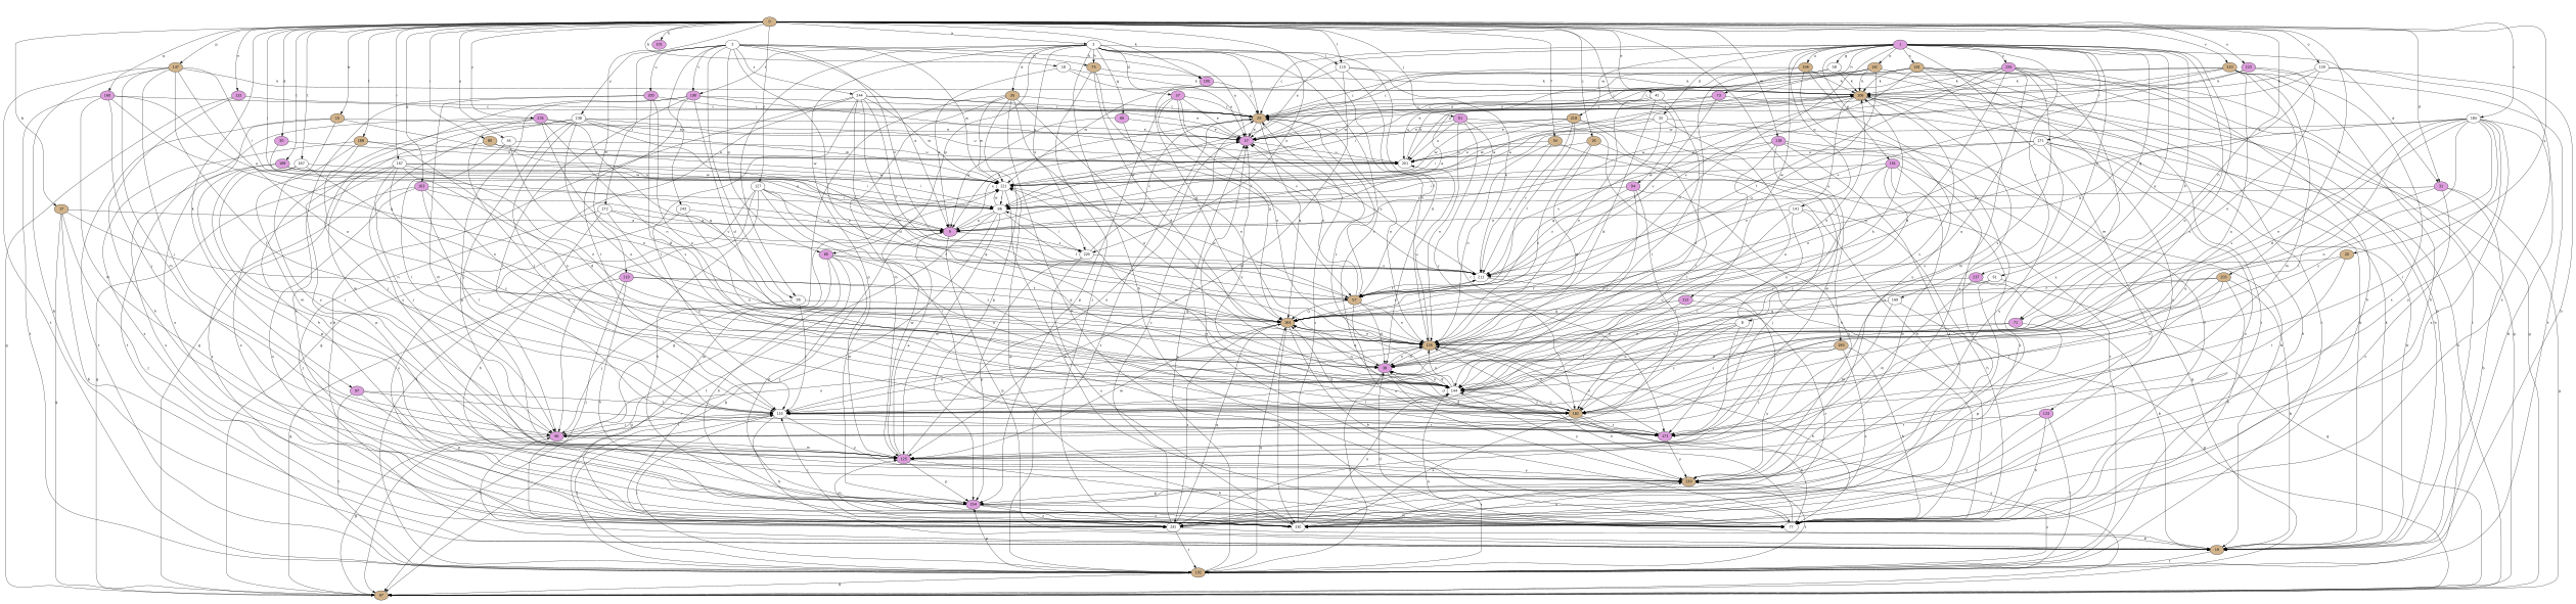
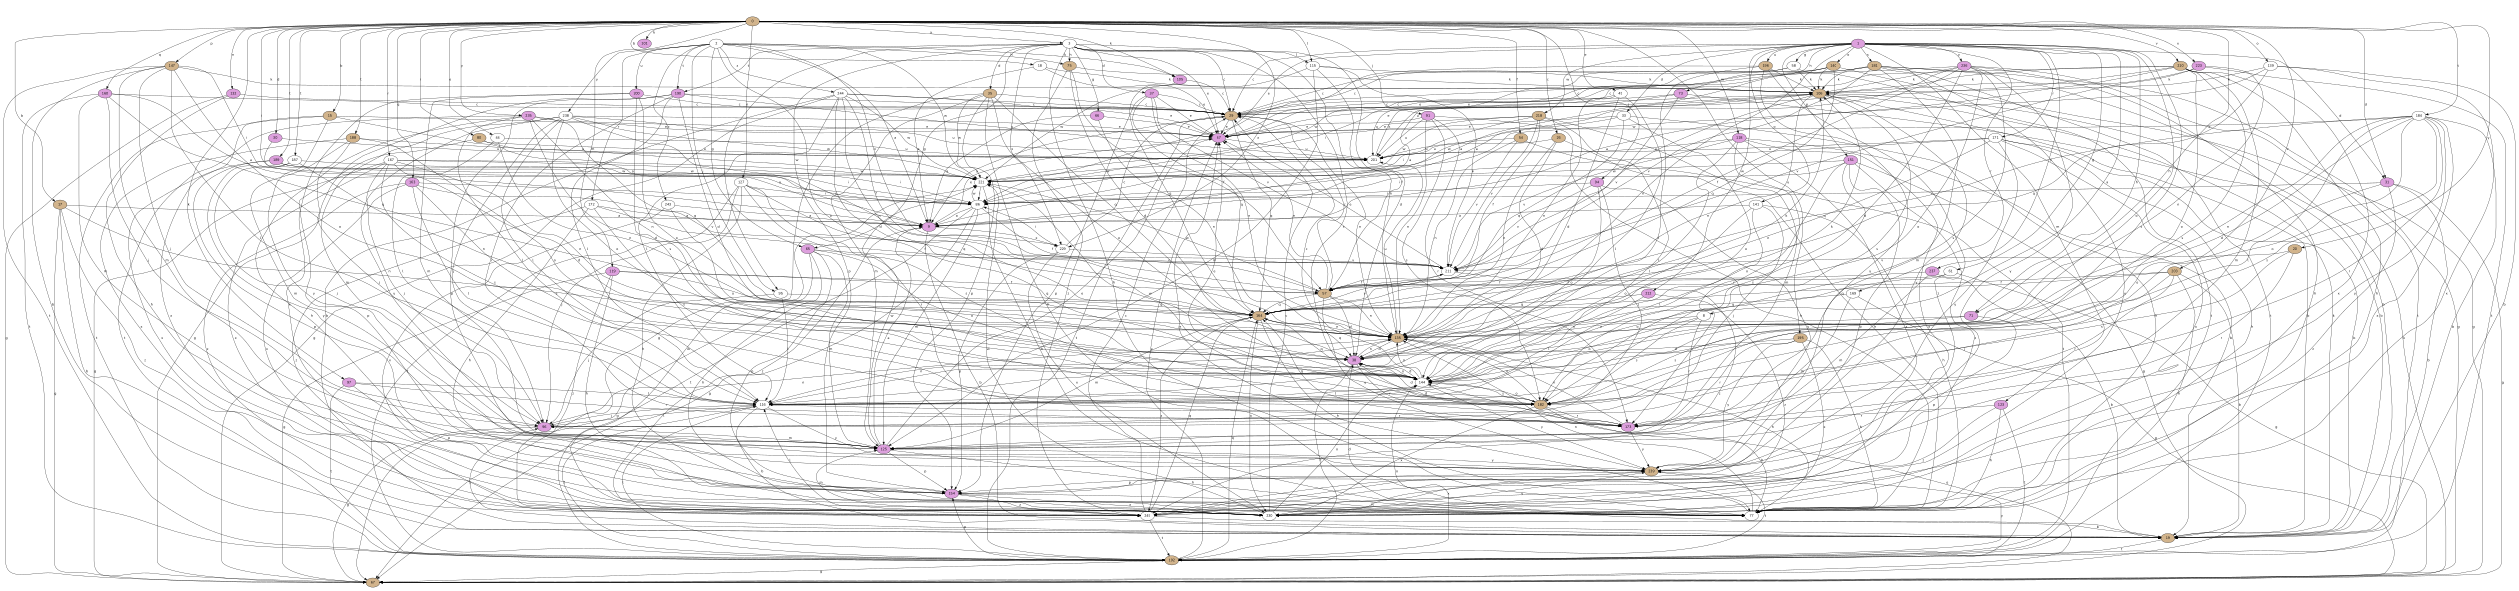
  strict digraph {
    fontname=Nunito
    node [fillcolor=plum fontname=Nunito style=filled]
    edge [fontname=Nunito]
    0 [fillcolor=tan]
    3 [fillcolor=white]
    15 [fillcolor=tan]
    17 [fillcolor=tan]
    18 [fillcolor=white]
    20 [fillcolor=tan]
    26 [fillcolor=tan]
    30
    31
    44 [fillcolor=white]
    45 [fillcolor=white]
    54 [fillcolor=tan]
    71
    80 [fillcolor=tan]
    86 [fillcolor=white]
    91
    94
    97
    101
    105
    115 [fillcolor=white]
    118
    119
    127 [fillcolor=white]
    132
    139 [fillcolor=white]
    147 [fillcolor=tan]
    160
    163
    167 [fillcolor=white]
    184 [fillcolor=white]
    187 [fillcolor=white]
    188 [fillcolor=tan]
    189
    195 [fillcolor=tan]
    203 [fillcolor=tan]
    210 [fillcolor=tan]
    223
    229 [fillcolor=white]
    235
    29 [fillcolor=tan]
    47
    135 [fillcolor=tan]
    182 [fillcolor=tan]
    65
    75 [fillcolor=tan]
    95 [fillcolor=white]
    190
    35 [fillcolor=tan]
    37
    38
    66
    77 [fillcolor=white]
    154
    9
    192 [fillcolor=tan]
    230 [fillcolor=white]
    239 [fillcolor=tan]
    19 [fillcolor=tan]
    249 [fillcolor=white]
    67 [fillcolor=tan]
    106 [fillcolor=tan]
    173
    211 [fillcolor=white]
    201 [fillcolor=white]
    144 [fillcolor=white]
    116 [fillcolor=white]
    221 [fillcolor=white]
    125
    57 [fillcolor=tan]
    96
    164 [fillcolor=tan]
    1
    8 [fillcolor=white]
    33 [fillcolor=white]
    58 [fillcolor=white]
    61 [fillcolor=white]
    73
    123
    140 [fillcolor=tan]
    141 [fillcolor=white]
    151
    169 [fillcolor=white]
    171 [fillcolor=white]
    181 [fillcolor=tan]
    196 [fillcolor=tan]
    212
    218 [fillcolor=tan]
    236
    237
    2 [fillcolor=white]
    172 [fillcolor=white]
    200
    238 [fillcolor=white]
    243 [fillcolor=white]
    244 [fillcolor=white]
    0 -> 3 [label=a]
    0 -> 15 [label=b]
    0 -> 17 [label=b]
    0 -> 18 [label=b]
    0 -> 20 [label=y]
    0 -> 26 [label=c]
    0 -> 30 [label=d]
    0 -> 31 [label=d]
    0 -> 44 [label=e]
    0 -> 45 [label=e]
    0 -> 54 [label=f]
    0 -> 71 [label=h]
    0 -> 80 [label=i]
    0 -> 86 [label=i]
    0 -> 91 [label=j]
    0 -> 94 [label=j]
    0 -> 97 [label=k]
    0 -> 101 [label=k]
    0 -> 105 [label=k]
    0 -> 115 [label=l]
    0 -> 118 [label=m]
    0 -> 119 [label=m]
    0 -> 127 [label=n]
    0 -> 132 [label=n]
    0 -> 139 [label=o]
    0 -> 147 [label=p]
    0 -> 160 [label=q]
    0 -> 163 [label=q]
    0 -> 167 [label=r]
    0 -> 184 [label=t]
    0 -> 187 [label=t]
    0 -> 188 [label=t]
    0 -> 189 [label=t]
    0 -> 195 [label=u]
    0 -> 203 [label=v]
    0 -> 210 [label=v]
    0 -> 223 [label=x]
    0 -> 229 [label=x]
    0 -> 235 [label=y]
    3 -> 115 [label=l]
    3 -> 229 [label=x]
    3 -> 29 [label=c]
    3 -> 47 [label=e]
    3 -> 135 [label=n]
    3 -> 182 [label=s]
    3 -> 65 [label=g]
    3 -> 75 [label=h]
    3 -> 95 [label=j]
    3 -> 190 [label=t]
    3 -> 35 [label=d]
    3 -> 37 [label=d]
    3 -> 38 [label=d]
    3 -> 66 [label=g]
    3 -> 77 [label=h]
    3 -> 154 [label=p]
    15 -> 47 [label=e]
    15 -> 9 [label=a]
    15 -> 192 [label=t]
    15 -> 230 [label=x]
    15 -> 239 [label=y]
    17 -> 135 [label=n]
    17 -> 9 [label=a]
    17 -> 19 [label=b]
    17 -> 249 [label=z]
    17 -> 67 [label=g]
    18 -> 47 [label=e]
    18 -> 9 [label=a]
    18 -> 106 [label=k]
    20 -> 182 [label=s]
    20 -> 173 [label=r]
    20 -> 211 [label=v]
    26 -> 135 [label=n]
    26 -> 38 [label=d]
    26 -> 77 [label=h]
    26 -> 201 [label=u]
    30 -> 9 [label=a]
    30 -> 201 [label=u]
    31 -> 86 [label=i]
    31 -> 19 [label=b]
    31 -> 249 [label=z]
    31 -> 67 [label=g]
    31 -> 144 [label=o]
    44 -> 135 [label=n]
    44 -> 201 [label=u]
    44 -> 116 [label=l]
    45 -> 29 [label=c]
    45 -> 135 [label=n]
    45 -> 38 [label=d]
    45 -> 116 [label=l]
    54 -> 135 [label=n]
    54 -> 192 [label=t]
    54 -> 211 [label=v]
    54 -> 201 [label=u]
    71 -> 135 [label=n]
    71 -> 182 [label=s]
    71 -> 154 [label=p]
    80 -> 154 [label=p]
    80 -> 201 [label=u]
    80 -> 221 [label=w]
    86 -> 9 [label=a]
    86 -> 192 [label=t]
    86 -> 67 [label=g]
    86 -> 221 [label=w]
    86 -> 125 [label=m]
    86 -> 57 [label=f]
    91 -> 47 [label=e]
    91 -> 135 [label=n]
    91 -> 182 [label=s]
    91 -> 77 [label=h]
    91 -> 173 [label=r]
    91 -> 201 [label=u]
    94 -> 86 [label=i]
    94 -> 239 [label=y]
    94 -> 211 [label=v]
    94 -> 144 [label=o]
    94 -> 96 [label=j]
    97 -> 154 [label=p]
    97 -> 192 [label=t]
    97 -> 173 [label=r]
    97 -> 116 [label=l]
    105 -> 29 [label=c]
    105 -> 164 [label=q]
    115 -> 106 [label=k]
    115 -> 211 [label=v]
    115 -> 221 [label=w]
    115 -> 125 [label=m]
    115 -> 57 [label=f]
    118 -> 230 [label=x]
    118 -> 19 [label=b]
    118 -> 249 [label=z]
    118 -> 173 [label=r]
    118 -> 211 [label=v]
    118 -> 201 [label=u]
    118 -> 116 [label=l]
    119 -> 77 [label=h]
    119 -> 249 [label=z]
    119 -> 67 [label=g]
    119 -> 57 [label=f]
    119 -> 164 [label=q]
    127 -> 86 [label=i]
    127 -> 182 [label=s]
    127 -> 77 [label=h]
    127 -> 192 [label=t]
    127 -> 173 [label=r]
    127 -> 96 [label=j]
    127 -> 164 [label=q]
    132 -> 29 [label=c]
    132 -> 77 [label=h]
    132 -> 67 [label=g]
    139 -> 230 [label=x]
    139 -> 19 [label=b]
    139 -> 106 [label=k]
    139 -> 221 [label=w]
    139 -> 164 [label=q]
    147 -> 86 [label=i]
    147 -> 192 [label=t]
    147 -> 19 [label=b]
    147 -> 106 [label=k]
    147 -> 144 [label=o]
    147 -> 116 [label=l]
    147 -> 125 [label=m]
    147 -> 96 [label=j]
    160 -> 29 [label=c]
    160 -> 9 [label=a]
    160 -> 192 [label=t]
    160 -> 125 [label=m]
    160 -> 96 [label=j]
    160 -> 164 [label=q]
    163 -> 86 [label=i]
    163 -> 182 [label=s]
    163 -> 230 [label=x]
    163 -> 249 [label=z]
    163 -> 211 [label=v]
    163 -> 116 [label=l]
    167 -> 86 [label=i]
    167 -> 135 [label=n]
    167 -> 182 [label=s]
    167 -> 38 [label=d]
    167 -> 230 [label=x]
    167 -> 67 [label=g]
    167 -> 221 [label=w]
    167 -> 96 [label=j]
    184 -> 47 [label=e]
    184 -> 135 [label=n]
    184 -> 182 [label=s]
    184 -> 38 [label=d]
    184 -> 230 [label=x]
    184 -> 239 [label=y]
    184 -> 19 [label=b]
    184 -> 173 [label=r]
    184 -> 144 [label=o]
    184 -> 116 [label=l]
    184 -> 164 [label=q]
    187 -> 135 [label=n]
    187 -> 239 [label=y]
    187 -> 221 [label=w]
    187 -> 96 [label=j]
    188 -> 230 [label=x]
    188 -> 201 [label=u]
    188 -> 144 [label=o]
    188 -> 125 [label=m]
    188 -> 96 [label=j]
    189 -> 86 [label=i]
    189 -> 154 [label=p]
    189 -> 230 [label=x]
    189 -> 221 [label=w]
    195 -> 38 [label=d]
    195 -> 77 [label=h]
    195 -> 230 [label=x]
    195 -> 239 [label=y]
    195 -> 173 [label=r]
    203 -> 77 [label=h]
    203 -> 19 [label=b]
    203 -> 173 [label=r]
    203 -> 57 [label=f]
    203 -> 96 [label=j]
    203 -> 164 [label=q]
    210 -> 29 [label=c]
    210 -> 182 [label=s]
    210 -> 77 [label=h]
    210 -> 9 [label=a]
    210 -> 230 [label=x]
    210 -> 106 [label=k]
    210 -> 201 [label=u]
    210 -> 144 [label=o]
    210 -> 125 [label=m]
    223 -> 135 [label=n]
    223 -> 192 [label=t]
    223 -> 106 [label=k]
    223 -> 211 [label=v]
    229 -> 86 [label=i]
    229 -> 29 [label=c]
    229 -> 154 [label=p]
    229 -> 230 [label=x]
    229 -> 211 [label=v]
    235 -> 47 [label=e]
    235 -> 135 [label=n]
    235 -> 38 [label=d]
    235 -> 77 [label=h]
    235 -> 192 [label=t]
    235 -> 116 [label=l]
    235 -> 164 [label=q]
    29 -> 47 [label=e]
    29 -> 135 [label=n]
    29 -> 9 [label=a]
    29 -> 192 [label=t]
    29 -> 164 [label=q]
    47 -> 201 [label=u]
    135 -> 38 [label=d]
    135 -> 77 [label=h]
    135 -> 106 [label=k]
    135 -> 201 [label=u]
    182 -> 47 [label=e]
    182 -> 135 [label=n]
    182 -> 38 [label=d]
    182 -> 77 [label=h]
    182 -> 230 [label=x]
    182 -> 173 [label=r]
    182 -> 144 [label=o]
    182 -> 221 [label=w]
    65 -> 77 [label=h]
    65 -> 154 [label=p]
    65 -> 67 [label=g]
    65 -> 211 [label=v]
    65 -> 144 [label=o]
    65 -> 125 [label=m]
    75 -> 38 [label=d]
    75 -> 249 [label=z]
    75 -> 106 [label=k]
    75 -> 57 [label=f]
    95 -> 116 [label=l]
    95 -> 96 [label=j]
    95 -> 164 [label=q]
    190 -> 29 [label=c]
    190 -> 38 [label=d]
    190 -> 154 [label=p]
    190 -> 67 [label=g]
    190 -> 173 [label=r]
    190 -> 201 [label=u]
    190 -> 116 [label=l]
    35 -> 29 [label=c]
    35 -> 77 [label=h]
    35 -> 154 [label=p]
    35 -> 67 [label=g]
    35 -> 144 [label=o]
    35 -> 221 [label=w]
    35 -> 125 [label=m]
    35 -> 164 [label=q]
    37 -> 29 [label=c]
    37 -> 47 [label=e]
    37 -> 135 [label=n]
    37 -> 154 [label=p]
    37 -> 211 [label=v]
    37 -> 164 [label=q]
    38 -> 135 [label=n]
    38 -> 192 [label=t]
    38 -> 106 [label=k]
    38 -> 173 [label=r]
    38 -> 144 [label=o]
-   38 -> 164 [label=q]
+   164 -> 38 [label=q]
    66 -> 47 [label=e]
    66 -> 135 [label=n]
    66 -> 9 [label=a]
    77 -> 47 [label=e]
    77 -> 135 [label=n]
    154 -> 77 [label=h]
    154 -> 230 [label=x]
    154 -> 249 [label=z]
    9 -> 229 [label=x]
    9 -> 47 [label=e]
    9 -> 19 [label=b]
    9 -> 249 [label=z]
    192 -> 47 [label=e]
    192 -> 154 [label=p]
    192 -> 239 [label=y]
    192 -> 67 [label=g]
    192 -> 144 [label=o]
    192 -> 116 [label=l]
    192 -> 164 [label=q]
    230 -> 29 [label=c]
    230 -> 239 [label=y]
    230 -> 144 [label=o]
    230 -> 221 [label=w]
    239 -> 154 [label=p]
    239 -> 192 [label=t]
    239 -> 230 [label=x]
    19 -> 38 [label=d]
    19 -> 192 [label=t]
    19 -> 106 [label=k]
    19 -> 96 [label=j]
    249 -> 29 [label=c]
    249 -> 192 [label=t]
    249 -> 19 [label=b]
    249 -> 116 [label=l]
    249 -> 221 [label=w]
    249 -> 125 [label=m]
    249 -> 164 [label=q]
    67 -> 106 [label=k]
    67 -> 144 [label=o]
    106 -> 29 [label=c]
    106 -> 47 [label=e]
    106 -> 135 [label=n]
    106 -> 182 [label=s]
    106 -> 9 [label=a]
    106 -> 239 [label=y]
    106 -> 19 [label=b]
    106 -> 57 [label=f]
    173 -> 135 [label=n]
    173 -> 38 [label=d]
    173 -> 239 [label=y]
    173 -> 164 [label=q]
    211 -> 47 [label=e]
    211 -> 249 [label=z]
    211 -> 57 [label=f]
    201 -> 106 [label=k]
    201 -> 221 [label=w]
    144 -> 29 [label=c]
    144 -> 135 [label=n]
    144 -> 182 [label=s]
    144 -> 38 [label=d]
    144 -> 239 [label=y]
    144 -> 116 [label=l]
    144 -> 164 [label=q]
    116 -> 135 [label=n]
    116 -> 192 [label=t]
    116 -> 239 [label=y]
    116 -> 19 [label=b]
    116 -> 173 [label=r]
    116 -> 96 [label=j]
    221 -> 86 [label=i]
    221 -> 77 [label=h]
    125 -> 47 [label=e]
    125 -> 77 [label=h]
    125 -> 154 [label=p]
    125 -> 9 [label=a]
    125 -> 239 [label=y]
    125 -> 221 [label=w]
    57 -> 29 [label=c]
    57 -> 47 [label=e]
    57 -> 135 [label=n]
    57 -> 38 [label=d]
    57 -> 239 [label=y]
    57 -> 221 [label=w]
    57 -> 164 [label=q]
    96 -> 135 [label=n]
    96 -> 67 [label=g]
    96 -> 116 [label=l]
    96 -> 125 [label=m]
    164 -> 135 [label=n]
    164 -> 77 [label=h]
    164 -> 230 [label=x]
    164 -> 249 [label=z]
    164 -> 211 [label=v]
    164 -> 125 [label=m]
    1 -> 31 [label=d]
    1 -> 71 [label=h]
    1 -> 29 [label=c]
    1 -> 47 [label=e]
    1 -> 135 [label=n]
    1 -> 182 [label=s]
    1 -> 144 [label=o]
    1 -> 8 [label=a]
    1 -> 33 [label=d]
    1 -> 58 [label=g]
    1 -> 61 [label=g]
    1 -> 73 [label=h]
    1 -> 123 [label=m]
    1 -> 140 [label=o]
    1 -> 141 [label=o]
    1 -> 151 [label=p]
    1 -> 169 [label=r]
    1 -> 171 [label=r]
    1 -> 181 [label=s]
    1 -> 196 [label=u]
    1 -> 212 [label=w]
    1 -> 218 [label=w]
    1 -> 236 [label=y]
    1 -> 237 [label=y]
    8 -> 135 [label=n]
    8 -> 182 [label=s]
    8 -> 173 [label=r]
    8 -> 144 [label=o]
    33 -> 47 [label=e]
    33 -> 77 [label=h]
    33 -> 144 [label=o]
    33 -> 221 [label=w]
    33 -> 164 [label=q]
    58 -> 29 [label=c]
    58 -> 192 [label=t]
    58 -> 106 [label=k]
    58 -> 221 [label=w]
    61 -> 67 [label=g]
    61 -> 144 [label=o]
    61 -> 57 [label=f]
    73 -> 29 [label=c]
    73 -> 19 [label=b]
    73 -> 211 [label=v]
    73 -> 201 [label=u]
    123 -> 77 [label=h]
    123 -> 192 [label=t]
    123 -> 249 [label=z]
    123 -> 173 [label=r]
    140 -> 29 [label=c]
    140 -> 47 [label=e]
    140 -> 9 [label=a]
    140 -> 67 [label=g]
    140 -> 106 [label=k]
    140 -> 164 [label=q]
    141 -> 77 [label=h]
    141 -> 9 [label=a]
    141 -> 144 [label=o]
    141 -> 116 [label=l]
    141 -> 96 [label=j]
    151 -> 86 [label=i]
    151 -> 182 [label=s]
    151 -> 154 [label=p]
    151 -> 249 [label=z]
    151 -> 67 [label=g]
    151 -> 144 [label=o]
    151 -> 221 [label=w]
    169 -> 67 [label=g]
    169 -> 125 [label=m]
    169 -> 164 [label=q]
    171 -> 86 [label=i]
    171 -> 135 [label=n]
    171 -> 77 [label=h]
    171 -> 230 [label=x]
    171 -> 239 [label=y]
    171 -> 19 [label=b]
    171 -> 201 [label=u]
    181 -> 86 [label=i]
    181 -> 47 [label=e]
    181 -> 192 [label=t]
    181 -> 230 [label=x]
    181 -> 19 [label=b]
    181 -> 67 [label=g]
    181 -> 106 [label=k]
    181 -> 211 [label=v]
    181 -> 125 [label=m]
    196 -> 86 [label=i]
    196 -> 239 [label=y]
    196 -> 249 [label=z]
    196 -> 106 [label=k]
    196 -> 116 [label=l]
    212 -> 249 [label=z]
    212 -> 116 [label=l]
    212 -> 164 [label=q]
    218 -> 86 [label=i]
    218 -> 47 [label=e]
    218 -> 211 [label=v]
    218 -> 116 [label=l]
    218 -> 221 [label=w]
    218 -> 125 [label=m]
    218 -> 57 [label=f]
    236 -> 29 [label=c]
    236 -> 182 [label=s]
    236 -> 38 [label=d]
    236 -> 77 [label=h]
    236 -> 9 [label=a]
    236 -> 192 [label=t]
    236 -> 239 [label=y]
    236 -> 106 [label=k]
    236 -> 144 [label=o]
    236 -> 57 [label=f]
    237 -> 19 [label=b]
    237 -> 125 [label=m]
    237 -> 57 [label=f]
    2 -> 105 [label=k]
    2 -> 229 [label=x]
    2 -> 65 [label=g]
    2 -> 75 [label=h]
    2 -> 95 [label=j]
    2 -> 190 [label=t]
    2 -> 9 [label=a]
    2 -> 144 [label=o]
    2 -> 221 [label=w]
    2 -> 172 [label=r]
    2 -> 200 [label=u]
    2 -> 238 [label=y]
    2 -> 243 [label=z]
    2 -> 244 [label=z]
    172 -> 182 [label=s]
    172 -> 77 [label=h]
    172 -> 9 [label=a]
    172 -> 249 [label=z]
    172 -> 57 [label=f]
    200 -> 29 [label=c]
    200 -> 182 [label=s]
    200 -> 230 [label=x]
    200 -> 144 [label=o]
    200 -> 125 [label=m]
    238 -> 47 [label=e]
    238 -> 239 [label=y]
    238 -> 211 [label=v]
    238 -> 201 [label=u]
    238 -> 144 [label=o]
    238 -> 116 [label=l]
    238 -> 221 [label=w]
    238 -> 125 [label=m]
    238 -> 96 [label=j]
    243 -> 9 [label=a]
    243 -> 230 [label=x]
    243 -> 144 [label=o]
    244 -> 29 [label=c]
    244 -> 47 [label=e]
    244 -> 135 [label=n]
    244 -> 38 [label=d]
    244 -> 19 [label=b]
    244 -> 67 [label=g]
    244 -> 116 [label=l]
    244 -> 221 [label=w]
    244 -> 57 [label=f]
  }
